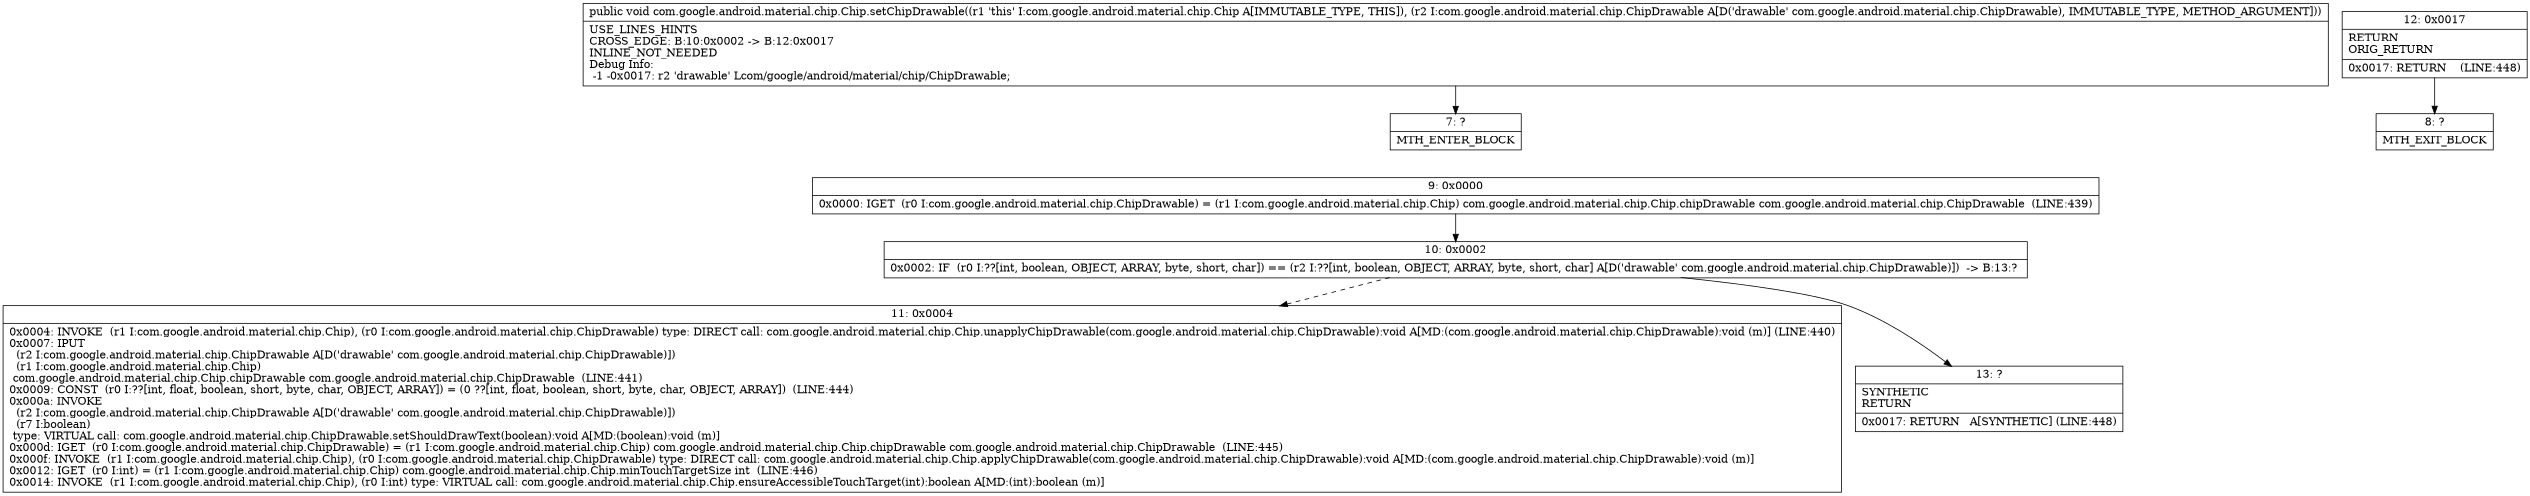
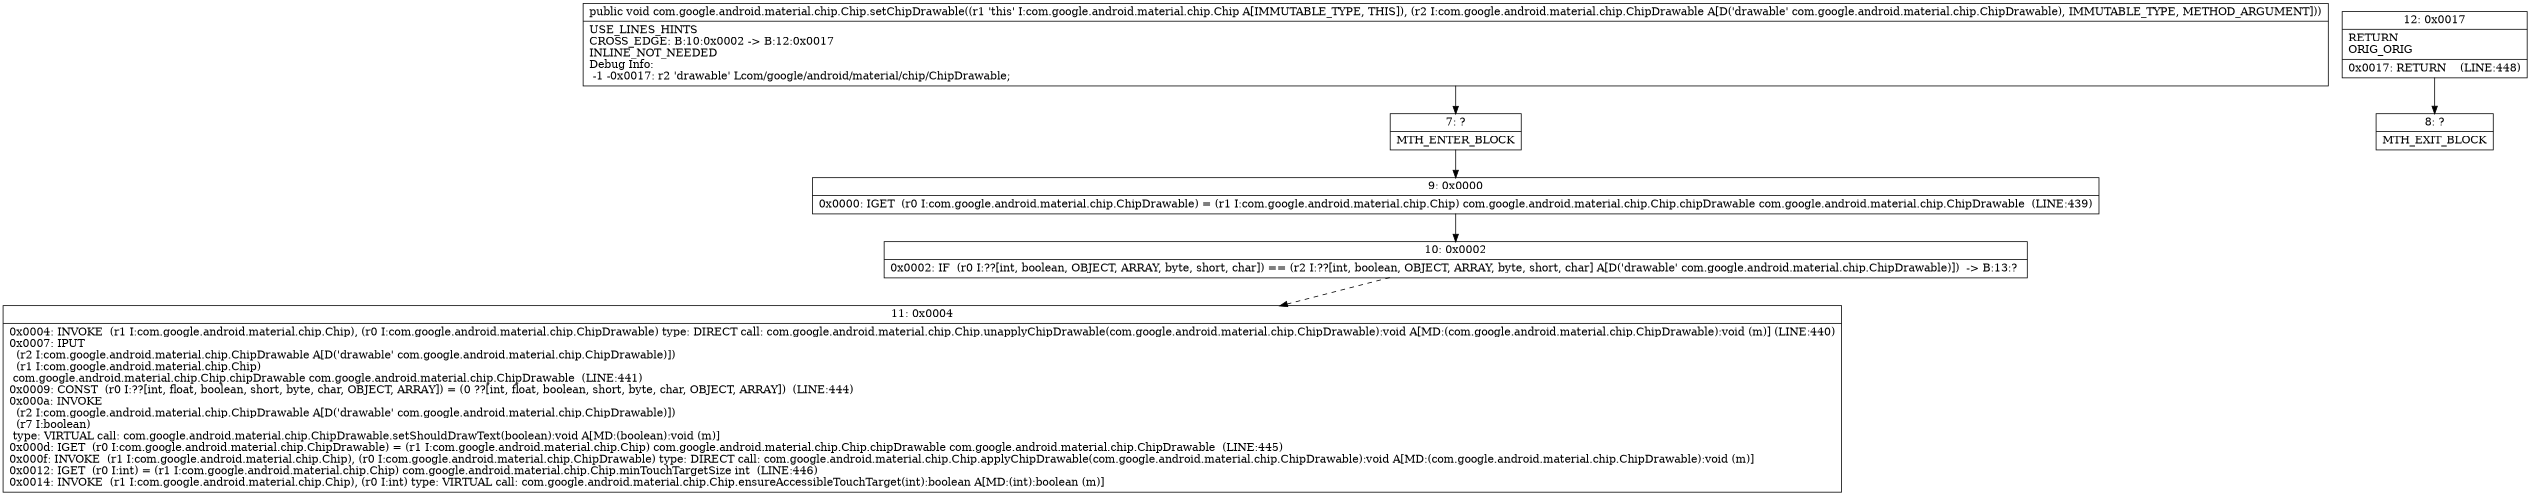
  digraph {
    fontname="DejaVu Serif"
    node [fontname="DejaVu Serif" shape=record]
    edge [fontname="DejaVu Serif"]
    n1 [label="{7\:\ ?|MTH_ENTER_BLOCK\l}"]
    n2 [label="{9\:\ 0x0000|0x0000: IGET  (r0 I:com.google.android.material.chip.ChipDrawable) = (r1 I:com.google.android.material.chip.Chip) com.google.android.material.chip.Chip.chipDrawable com.google.android.material.chip.ChipDrawable  (LINE:439)\l}"]
    n3 [label="{10\:\ 0x0002|0x0002: IF  (r0 I:??[int, boolean, OBJECT, ARRAY, byte, short, char]) == (r2 I:??[int, boolean, OBJECT, ARRAY, byte, short, char] A[D('drawable' com.google.android.material.chip.ChipDrawable)])  \-\> B:13:? \l}"]
    n4 [label="{11\:\ 0x0004|0x0004: INVOKE  (r1 I:com.google.android.material.chip.Chip), (r0 I:com.google.android.material.chip.ChipDrawable) type: DIRECT call: com.google.android.material.chip.Chip.unapplyChipDrawable(com.google.android.material.chip.ChipDrawable):void A[MD:(com.google.android.material.chip.ChipDrawable):void (m)] (LINE:440)\l0x0007: IPUT  \l  (r2 I:com.google.android.material.chip.ChipDrawable A[D('drawable' com.google.android.material.chip.ChipDrawable)])\l  (r1 I:com.google.android.material.chip.Chip)\l com.google.android.material.chip.Chip.chipDrawable com.google.android.material.chip.ChipDrawable  (LINE:441)\l0x0009: CONST  (r0 I:??[int, float, boolean, short, byte, char, OBJECT, ARRAY]) = (0 ??[int, float, boolean, short, byte, char, OBJECT, ARRAY])  (LINE:444)\l0x000a: INVOKE  \l  (r2 I:com.google.android.material.chip.ChipDrawable A[D('drawable' com.google.android.material.chip.ChipDrawable)])\l  (r7 I:boolean)\l type: VIRTUAL call: com.google.android.material.chip.ChipDrawable.setShouldDrawText(boolean):void A[MD:(boolean):void (m)]\l0x000d: IGET  (r0 I:com.google.android.material.chip.ChipDrawable) = (r1 I:com.google.android.material.chip.Chip) com.google.android.material.chip.Chip.chipDrawable com.google.android.material.chip.ChipDrawable  (LINE:445)\l0x000f: INVOKE  (r1 I:com.google.android.material.chip.Chip), (r0 I:com.google.android.material.chip.ChipDrawable) type: DIRECT call: com.google.android.material.chip.Chip.applyChipDrawable(com.google.android.material.chip.ChipDrawable):void A[MD:(com.google.android.material.chip.ChipDrawable):void (m)]\l0x0012: IGET  (r0 I:int) = (r1 I:com.google.android.material.chip.Chip) com.google.android.material.chip.Chip.minTouchTargetSize int  (LINE:446)\l0x0014: INVOKE  (r1 I:com.google.android.material.chip.Chip), (r0 I:int) type: VIRTUAL call: com.google.android.material.chip.Chip.ensureAccessibleTouchTarget(int):boolean A[MD:(int):boolean (m)]\l}"]
-   n5 [label="{13\:\ ?|SYNTHETIC\lRETURN\l|0x0017: RETURN   A[SYNTHETIC] (LINE:448)\l}"]
-   n6 [label="{12\:\ 0x0017|RETURN\lORIG_RETURN\l|0x0017: RETURN    (LINE:448)\l}"]
+   n6 [label="{12\:\ 0x0017|RETURN\lORIG_ORIG\l|0x0017: RETURN    (LINE:448)\l}"]
    n7 [label="{8\:\ ?|MTH_EXIT_BLOCK\l}"]
    n8 [label="{public void com.google.android.material.chip.Chip.setChipDrawable((r1 'this' I:com.google.android.material.chip.Chip A[IMMUTABLE_TYPE, THIS]), (r2 I:com.google.android.material.chip.ChipDrawable A[D('drawable' com.google.android.material.chip.ChipDrawable), IMMUTABLE_TYPE, METHOD_ARGUMENT]))  | USE_LINES_HINTS\lCROSS_EDGE: B:10:0x0002 \-\> B:12:0x0017\lINLINE_NOT_NEEDED\lDebug Info:\l  \-1 \-0x0017: r2 'drawable' Lcom\/google\/android\/material\/chip\/ChipDrawable;\l}"]
+   n1 -> n2
    n2 -> n3
    n3 -> n4 [style=dashed]
-   n3 -> n5
    n6 -> n7
    n8 -> n1
  }
